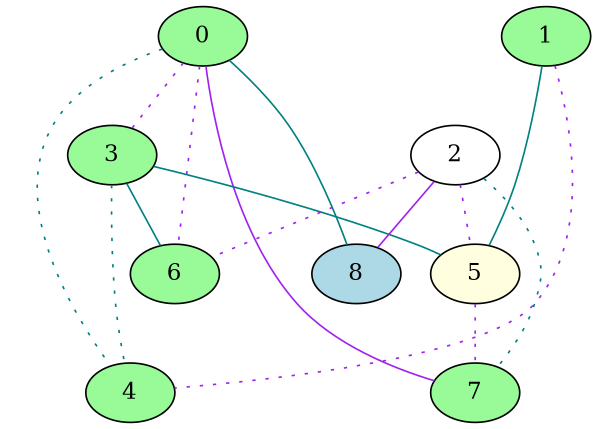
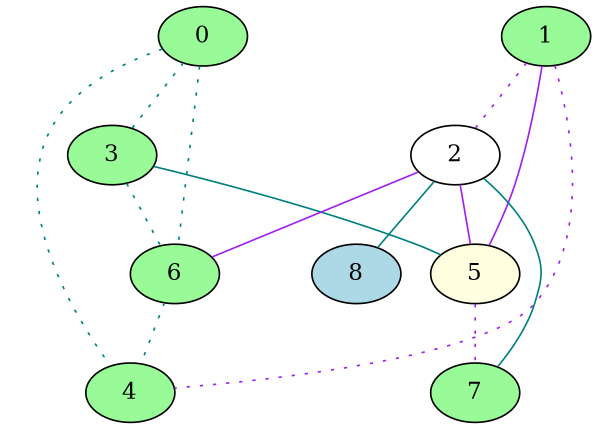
  graph {
    node [fillcolor=palegreen style=filled]
    edge [color=purple style=dotted]
    n1 [label=0]
    n2 [label=3]
    n3 [label=4]
    n4 [label=6]
    n5 [label=7]
    n6 [fillcolor=lightblue label=8]
    n7 [fillcolor=lightyellow label=5]
    n8 [label=1]
    n9 [fillcolor=white label=2]
-   n1 -- n2
+   n1 -- n2 [color=teal]
    n1 -- n3 [color=teal]
-   n1 -- n4
-   n1 -- n5 [style=""]
-   n1 -- n6 [color=teal style=""]
-   n2 -- n3 [color=teal]
-   n2 -- n4 [color=teal style=""]
+   n1 -- n4 [color=teal]
+   n4 -- n3 [color=teal]
+   n2 -- n4 [color=teal]
    n2 -- n7 [color=teal style=""]
    n7 -- n5
    n8 -- n3
-   n8 -- n7 [color=teal style=""]
-   n9 -- n4
-   n9 -- n5 [color=teal]
-   n9 -- n6 [style=""]
-   n9 -- n7
+   n8 -- n7 [style=""]
+   n8 -- n9
+   n9 -- n4 [style=""]
+   n9 -- n5 [color=teal style=solid]
+   n9 -- n6 [color=teal style=""]
+   n9 -- n7 [style=solid]
  }
